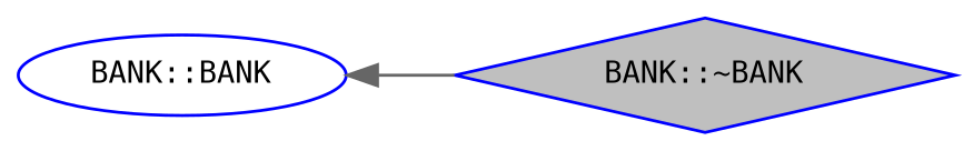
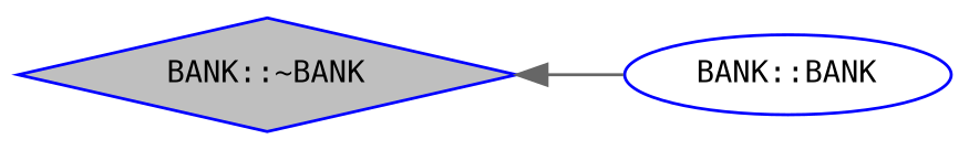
  digraph {
    rankdir=LR
    fontname="DejaVu Sans Mono"
    node [color=blue fontname="DejaVu Sans Mono" fontsize=10 style=filled]
    n1 [fillcolor=grey75 fontcolor=black height=0.2 label="BANK::~BANK" shape=diamond width=0.4]
    n2 [fillcolor=white height=0.2 label="BANK::BANK" shape=ellipse width=0.4]
-   n2 -> n1 [color=gray40 dir=back fontname="DejaVu Sans Mono" fontsize=10 labelfontname=Helvetica labelfontsize=10 style=solid]
+   n1 -> n2 [color=gray40 dir=back fontname="DejaVu Sans Mono" fontsize=10 labelfontname=Helvetica labelfontsize=10 style=solid]
  }
